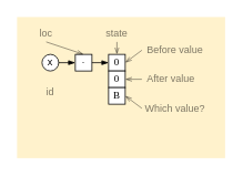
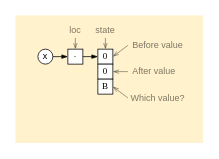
  <mxCell id="0" />
  <mxCell id="1" parent="0" />
  <mxCell id="2" value="" style="rounded=0;whiteSpace=wrap;html=1;fillColor=#fff2cc;strokeColor=none;" parent="1" vertex="1"><mxGeometry x="20" y="20" width="250" height="170" as="geometry" /></mxCell>
  <mxCell id="3" value="0" style="rounded=0;whiteSpace=wrap;html=1;fontFamily=Verdana;" parent="1" vertex="1"><mxGeometry x="130" y="65" width="20" height="20" as="geometry" /></mxCell>
  <mxCell id="4" value="0" style="rounded=0;whiteSpace=wrap;html=1;fontFamily=Verdana;" parent="1" vertex="1"><mxGeometry x="130" y="85" width="20" height="20" as="geometry" /></mxCell>
  <mxCell id="5" value="x" style="ellipse;whiteSpace=wrap;html=1;aspect=fixed;" parent="1" vertex="1"><mxGeometry x="50" y="65" width="20" height="20" as="geometry" /></mxCell>
  <mxCell id="6" value="·" style="rounded=0;whiteSpace=wrap;html=1;fontFamily=Verdana;strokeColor=#000000;" parent="1" vertex="1"><mxGeometry x="90" y="65" width="20" height="20" as="geometry" /></mxCell>
  <mxCell id="7" value="" style="endArrow=blockThin;html=1;exitX=1;exitY=0.5;exitDx=0;exitDy=0;entryX=0;entryY=0.5;entryDx=0;entryDy=0;rounded=0;endFill=1;" parent="1" source="5" target="6" edge="1"><mxGeometry width="50" height="50" relative="1" as="geometry"><mxPoint x="190" y="275" as="sourcePoint" /><mxPoint x="240" y="225" as="targetPoint" /></mxGeometry></mxCell>
  <mxCell id="8" value="" style="endArrow=blockThin;html=1;rounded=0;entryX=0;entryY=0.5;entryDx=0;entryDy=0;endFill=1;" parent="1" source="6" target="3" edge="1"><mxGeometry width="50" height="50" relative="1" as="geometry"><mxPoint x="80" y="85" as="sourcePoint" /><mxPoint x="100" y="85" as="targetPoint" /></mxGeometry></mxCell>
  <mxCell id="9" value="B" style="rounded=0;whiteSpace=wrap;html=1;fontFamily=Verdana;strokeColor=#000000;" parent="1" vertex="1"><mxGeometry x="130" y="105" width="20" height="20" as="geometry" /></mxCell>
- <mxCell id="10" value="id" style="text;html=1;strokeColor=none;fillColor=none;align=center;verticalAlign=middle;whiteSpace=wrap;rounded=0;fillOpacity=75;strokeOpacity=75;textOpacity=50;" parent="1" vertex="1"><mxGeometry x="50" y="100" width="20" height="20" as="geometry" /></mxCell>
  <mxCell id="11" value="Before value" style="text;html=1;strokeColor=none;fillColor=none;align=center;verticalAlign=middle;whiteSpace=wrap;rounded=0;textOpacity=50;" parent="1" vertex="1"><mxGeometry x="170" y="50" width="80" height="20" as="geometry" /></mxCell>
  <mxCell id="12" value="After value" style="text;html=1;strokeColor=none;fillColor=none;align=center;verticalAlign=middle;whiteSpace=wrap;rounded=0;textOpacity=50;" parent="1" vertex="1"><mxGeometry x="170" y="85" width="70" height="20" as="geometry" /></mxCell>
  <mxCell id="13" value="Which value?" style="text;html=1;strokeColor=none;fillColor=none;align=center;verticalAlign=middle;whiteSpace=wrap;rounded=0;textOpacity=50;" parent="1" vertex="1"><mxGeometry x="170" y="120" width="80" height="20" as="geometry" /></mxCell>
  <mxCell id="14" value="" style="endArrow=openThin;html=1;rounded=0;entryX=1;entryY=0.5;entryDx=0;entryDy=0;exitX=0;exitY=0.5;exitDx=0;exitDy=0;endFill=0;strokeOpacity=50;" parent="1" source="12" target="4" edge="1"><mxGeometry width="50" height="50" relative="1" as="geometry"><mxPoint x="80" y="130" as="sourcePoint" /><mxPoint x="100" y="115" as="targetPoint" /></mxGeometry></mxCell>
  <mxCell id="15" value="" style="endArrow=openThin;html=1;rounded=0;entryX=1;entryY=0.5;entryDx=0;entryDy=0;exitX=0;exitY=0.5;exitDx=0;exitDy=0;endFill=0;strokeOpacity=50;" parent="1" source="13" target="9" edge="1"><mxGeometry width="50" height="50" relative="1" as="geometry"><mxPoint x="90" y="140" as="sourcePoint" /><mxPoint x="110" y="125" as="targetPoint" /></mxGeometry></mxCell>
  <mxCell id="16" value="" style="endArrow=openThin;html=1;rounded=0;entryX=1;entryY=0.5;entryDx=0;entryDy=0;exitX=0;exitY=0.5;exitDx=0;exitDy=0;endFill=0;strokeOpacity=50;" parent="1" source="11" target="3" edge="1"><mxGeometry width="50" height="50" relative="1" as="geometry"><mxPoint x="100" y="150" as="sourcePoint" /><mxPoint x="120" y="135" as="targetPoint" /></mxGeometry></mxCell>
- <mxCell id="17" value="loc" style="text;html=1;strokeColor=none;fillColor=none;align=center;verticalAlign=middle;whiteSpace=wrap;rounded=0;textOpacity=50;" parent="1" vertex="1"><mxGeometry x="35" y="30" width="40" height="20" as="geometry" /></mxCell>
+ <mxCell id="17" value="loc" style="text;html=1;strokeColor=none;fillColor=none;align=center;verticalAlign=middle;whiteSpace=wrap;rounded=0;textOpacity=50;" parent="1" vertex="1"><mxGeometry x="80" y="30" width="40" height="20" as="geometry" /></mxCell>
  <mxCell id="18" value="" style="endArrow=openThin;html=1;rounded=0;entryX=0.5;entryY=0;entryDx=0;entryDy=0;exitX=0.5;exitY=1;exitDx=0;exitDy=0;endFill=0;strokeOpacity=50;" parent="1" source="17" target="6" edge="1"><mxGeometry width="50" height="50" relative="1" as="geometry"><mxPoint x="80" y="115" as="sourcePoint" /><mxPoint x="100" y="105" as="targetPoint" /></mxGeometry></mxCell>
  <mxCell id="19" value="state" style="text;html=1;strokeColor=none;fillColor=none;align=center;verticalAlign=middle;whiteSpace=wrap;rounded=0;textOpacity=50;" parent="1" vertex="1"><mxGeometry x="120" y="30" width="40" height="20" as="geometry" /></mxCell>
  <mxCell id="20" value="" style="endArrow=openThin;html=1;rounded=0;entryX=0.5;entryY=0;entryDx=0;entryDy=0;exitX=0.5;exitY=1;exitDx=0;exitDy=0;endFill=0;strokeOpacity=50;" parent="1" source="19" target="3" edge="1"><mxGeometry width="50" height="50" relative="1" as="geometry"><mxPoint x="110" y="60" as="sourcePoint" /><mxPoint x="110" y="75" as="targetPoint" /></mxGeometry></mxCell>
